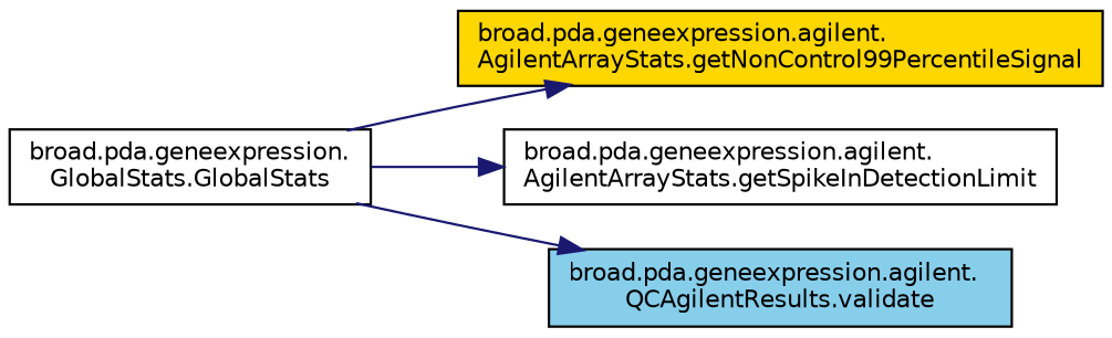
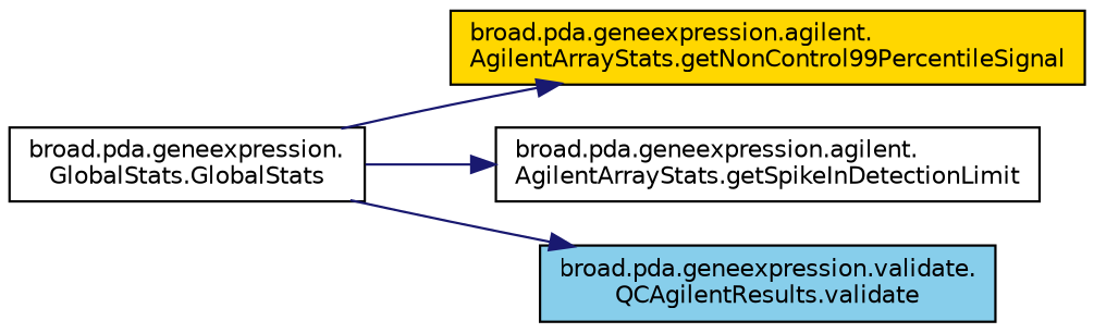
  digraph {
    rankdir=LR
    node [color=black fillcolor=white fontname=Helvetica fontsize=10 shape=record style=filled]
    edge [color=midnightblue fontname=Helvetica fontsize=10 labelfontname=Helvetica labelfontsize=10 style=solid]
    n1 [fontcolor=black height=0.2 label="broad.pda.geneexpression.\lGlobalStats.GlobalStats" width=0.4]
    n2 [fillcolor=gold height=0.2 label="broad.pda.geneexpression.agilent.\lAgilentArrayStats.getNonControl99PercentileSignal" width=0.4]
    n3 [height=0.2 label="broad.pda.geneexpression.agilent.\lAgilentArrayStats.getSpikeInDetectionLimit" width=0.4]
-   n4 [fillcolor=skyblue height=0.2 label="broad.pda.geneexpression.agilent.\lQCAgilentResults.validate" width=0.4]
+   n4 [fillcolor=skyblue height=0.2 label="broad.pda.geneexpression.validate.\lQCAgilentResults.validate" width=0.4]
    n1 -> n2
    n1 -> n3
    n1 -> n4
  }
